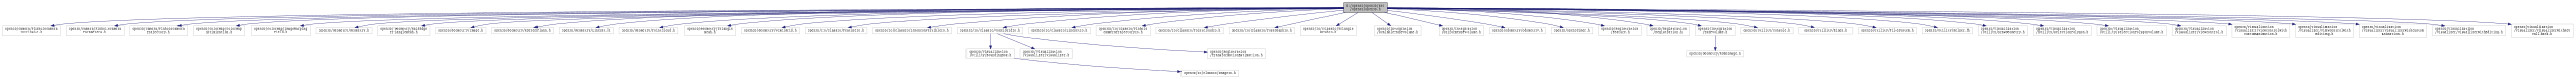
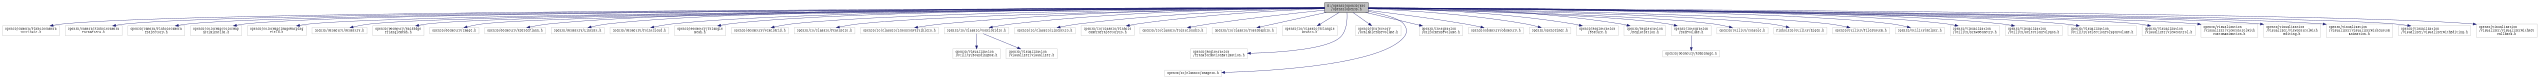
  digraph {
    fontname="Courier Prime"
    node [color=grey75 fontname="Courier Prime" fontsize=10 shape=record]
    edge [color=midnightblue fontname="Courier Prime" fontsize=10 labelfontname=Helvetica labelfontsize=10 style=solid]
    n1 [color=black fillcolor=grey75 fontcolor=black height=0.2 label="E:/Open3D/Open3D/src\l/Open3D/Open3D.h" style=filled width=0.4]
    n2 [height=0.2 label="Open3D/Camera/PinholeCamera\lIntrinsic.h" width=0.4]
    n3 [height=0.2 label="Open3D/Camera/PinholeCamera\lParameters.h" width=0.4]
    n4 [height=0.2 label="Open3D/Camera/PinholeCamera\lTrajectory.h" width=0.4]
    n5 [height=0.2 label="Open3D/ColorMap/ColorMap\lOptimization.h" width=0.4]
    n6 [height=0.2 label="Open3D/ColorMap/ImageWarping\lField.h" width=0.4]
    n7 [height=0.2 label="Open3D/Geometry/Geometry.h" width=0.4]
    n8 [height=0.2 label="Open3D/Geometry/HalfEdge\lTriangleMesh.h" width=0.4]
    n9 [height=0.2 label="Open3D/Geometry/Image.h" width=0.4]
    n10 [height=0.2 label="Open3D/Geometry/KDTreeFlann.h" width=0.4]
    n11 [height=0.2 label="Open3D/Geometry/LineSet.h" width=0.4]
    n12 [height=0.2 label="Open3D/Geometry/PointCloud.h" width=0.4]
    n13 [height=0.2 label="Open3D/Geometry/Triangle\lMesh.h" width=0.4]
    n14 [height=0.2 label="Open3D/Geometry/VoxelGrid.h" width=0.4]
    n15 [height=0.2 label="Open3D/IO/ClassIO/FeatureIO.h" width=0.4]
    n16 [height=0.2 label="Open3D/IO/ClassIO/IJsonConvertibleIO.h" width=0.4]
    n17 [height=0.2 label="Open3D/IO/ClassIO/ImageIO.h" width=0.4]
    n18 [height=0.2 label="Open3D/IO/ClassIO/LineSetIO.h" width=0.4]
    n19 [height=0.2 label="Open3D/IO/ClassIO/Pinhole\lCameraTrajectoryIO.h" width=0.4]
    n20 [height=0.2 label="Open3D/IO/ClassIO/PointCloudIO.h" width=0.4]
    n21 [height=0.2 label="Open3D/IO/ClassIO/PoseGraphIO.h" width=0.4]
    n22 [height=0.2 label="Open3D/IO/ClassIO/Triangle\lMeshIO.h" width=0.4]
    n23 [height=0.2 label="Open3D/IO/ClassIO/VoxelGridIO.h" width=0.4]
-   n24 [height=0.2 label="Open3D/Integration\l/ScalableTSDFVolume.h" width=0.4]
+   n24 [height=0.2 label="Open3D/Trajectory\l/ScalableTSDFVolume.h" width=0.4]
    n25 [height=0.2 label="Open3D/Integration\l/TSDFVolume.h" width=0.4]
    n26 [height=0.2 label="Open3D/Integration\l/UniformTSDFVolume.h" width=0.4]
    n27 [height=0.2 label="Open3D/Odometry/Odometry.h" width=0.4]
    n28 [height=0.2 label="Open3D/Open3Timer.h" width=0.4]
    n29 [height=0.2 label="Open3D/Registration\l/Feature.h" width=0.4]
    n30 [height=0.2 label="Open3D/Registration\l/Registration.h" width=0.4]
    n31 [height=0.2 label="Open3D/Registration\l/TransformationEstimation.h" width=0.4]
    n32 [height=0.2 label="Open3D/Utility/Console.h" width=0.4]
-   n33 [height=0.2 label="Open3D/Utility/Eigen.h" width=0.4]
+   n33 [height=0.2 label="Pinhole3D/Utility/Eigen.h" width=0.4]
    n34 [height=0.2 label="Open3D/Utility/FileSystem.h" width=0.4]
    n35 [height=0.2 label="Open3D/Utility/Helper.h" width=0.4]
    n36 [height=0.2 label="Open3D/Visualization\l/Utility/DrawGeometry.h" width=0.4]
    n37 [height=0.2 label="Open3D/Visualization\l/Utility/SelectionPolygon.h" width=0.4]
    n38 [height=0.2 label="Open3D/Visualization\l/Utility/SelectionPolygonVolume.h" width=0.4]
    n39 [height=0.2 label="Open3D/Visualization\l/Visualizer/ViewControl.h" width=0.4]
    n40 [height=0.2 label="Open3D/Visualization\l/Visualizer/ViewControlWith\lCustomAnimation.h" width=0.4]
    n41 [height=0.2 label="Open3D/Visualization\l/Visualizer/ViewControlWith\lEditing.h" width=0.4]
    n42 [height=0.2 label="Open3D/Visualization\l/Visualizer/VisualizerWithCustom\lAnimation.h" width=0.4]
    n43 [height=0.2 label="Open3D/Visualization\l/Visualizer/VisualizerWithEditing.h" width=0.4]
    n44 [height=0.2 label="Open3D/Visualization\l/Visualizer/VisualizerWithKey\lCallback.h" width=0.4]
    n45 [height=0.2 label="Open3D/Geometry/RGBDImage.h" width=0.4]
    n46 [height=0.2 label="Open3D/Visualization\l/Utility/BoundingBox.h" width=0.4]
    n47 [height=0.2 label="Open3D/Visualization\l/Visualizer/Visualizer.h" width=0.4]
    n1 -> n2
    n1 -> n3
    n1 -> n4
    n1 -> n5
    n1 -> n6
    n1 -> n7
    n1 -> n8
    n1 -> n9
    n1 -> n10
    n1 -> n11
    n1 -> n12
    n1 -> n13
    n1 -> n14
    n1 -> n15
    n1 -> n16
-   n46 -> n17
+   n1 -> n17
    n1 -> n18
    n1 -> n19
    n1 -> n20
    n1 -> n21
    n1 -> n22
    n1 -> n23
    n1 -> n24
    n1 -> n25
    n1 -> n26
    n1 -> n27
    n1 -> n28
    n1 -> n29
    n1 -> n30
-   n23 -> n31
+   n1 -> n31
    n1 -> n32
    n1 -> n33
    n1 -> n34
    n1 -> n35
    n1 -> n36
    n1 -> n37
    n1 -> n38
    n1 -> n39
    n1 -> n40
    n1 -> n41
    n1 -> n42
    n1 -> n43
    n1 -> n44
    n23 -> n46
    n23 -> n47
    n25 -> n45
  }
